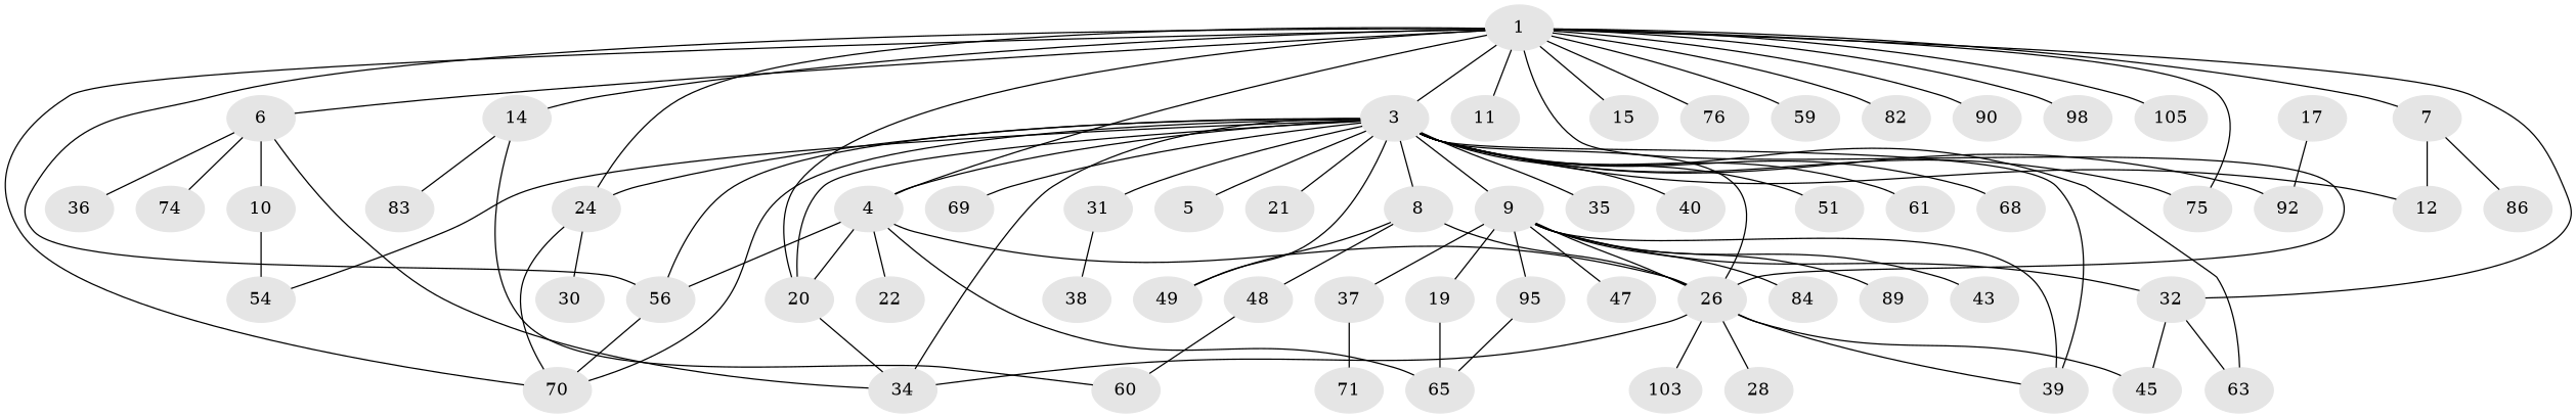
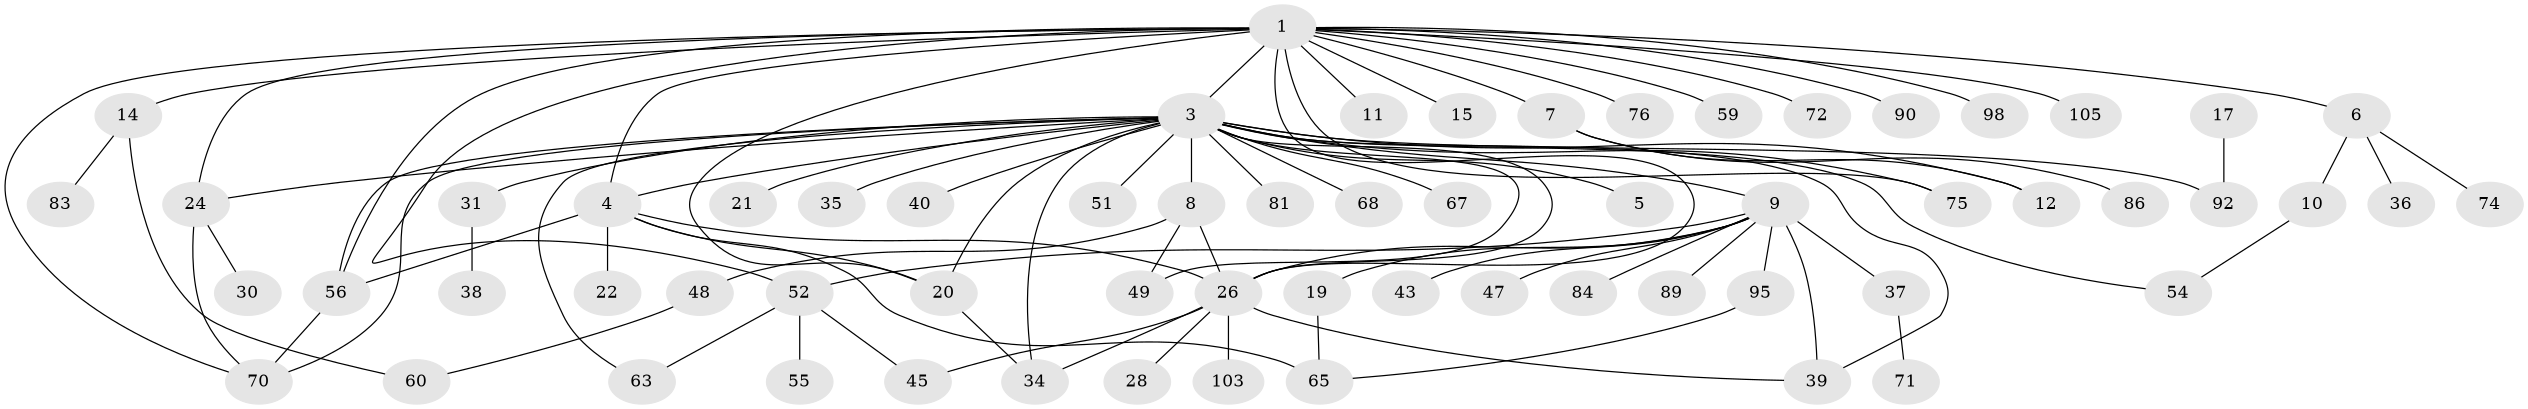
  graph {
    node [color=gray90 style=filled]
    1 [super="+18+2+27"]
    3 [super="+13+23+52+44"]
    4 [super="+33+16+102"]
    6
    7
    11
    14
    15
    20 [super="+64+54"]
    24
    26 [super="+29+42"]
-   32
+   32 [label=52]
    n13 [label=76]
    56 [super="+57"]
    59
    70
    75 [super="+95"]
-   82
+   82 [label=72]
    90
    98
    105
    5
    8
    9
    12
    21
    31
    34 [super="+80"]
    35 [super="+41+58"]
    39
    40
    49
    51
    n34 [label=54]
-   61
+   61 [label=81]
    63
    68
-   69
+   69 [label=67]
    92
    22
    65 [super="+78"]
    10
    36
    74
    86 [super="+88"]
    60 [super="+101"]
    83
    30
    28
    45 [super="+73+91+85+104"]
    103
+   55
    48
    19
    n55 [label=95]
    37
    43
    47
    84
    89
    17
    38
    71
    1 -- 3 [weight=3]
    1 -- 4
    1 -- 6
    1 -- 7
    1 -- 11
    1 -- 14
    1 -- 15
    1 -- 20
    1 -- 24
    1 -- 26
    1 -- 32
    1 -- n13
    1 -- 56
    1 -- 59
    1 -- 70
    1 -- 75
    1 -- 82
    1 -- 90
    1 -- 98
    1 -- 105
    3 -- 4
    3 -- 20
    3 -- 24
    3 -- 26
    3 -- 56
    3 -- 70
    3 -- 75
    3 -- 5
    3 -- 8 [weight=2]
    3 -- 9
    3 -- 12
    3 -- 21
    3 -- 31
    3 -- 34
    3 -- 35 [weight=2]
    3 -- 39
    3 -- 40
    3 -- 49
    3 -- 51
    3 -- n34
    3 -- 61
    3 -- 63
    3 -- 68
    3 -- 69
    3 -- 92
    4 -- 20
    4 -- 26
    4 -- 56
    4 -- 22
    4 -- 65
-   6 -- 34
    6 -- 10
    6 -- 36
    6 -- 74
    7 -- 12
    7 -- 86
    14 -- 60
    14 -- 83
    20 -- 34
    24 -- 70
    24 -- 30
    26 -- 34
    26 -- 39
    26 -- 28
    26 -- 45
    26 -- 103
    32 -- 63
    32 -- 45
+   32 -- 55
    56 -- 70
    8 -- 26
    8 -- 49
    8 -- 48
    9 -- 26
    9 -- 32
    9 -- 39
    9 -- 19
    9 -- n55
    9 -- 37
    9 -- 43
    9 -- 47
    9 -- 84
    9 -- 89
    31 -- 38
    10 -- n34
    48 -- 60
    19 -- 65
    n55 -- 65
    37 -- 71
    17 -- 92
  }
